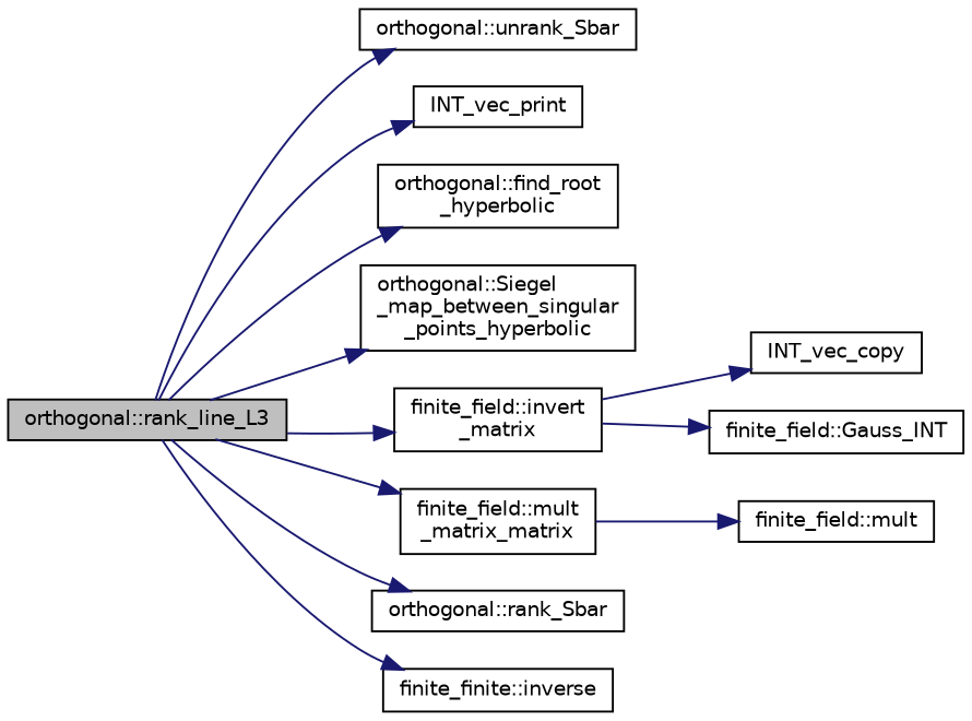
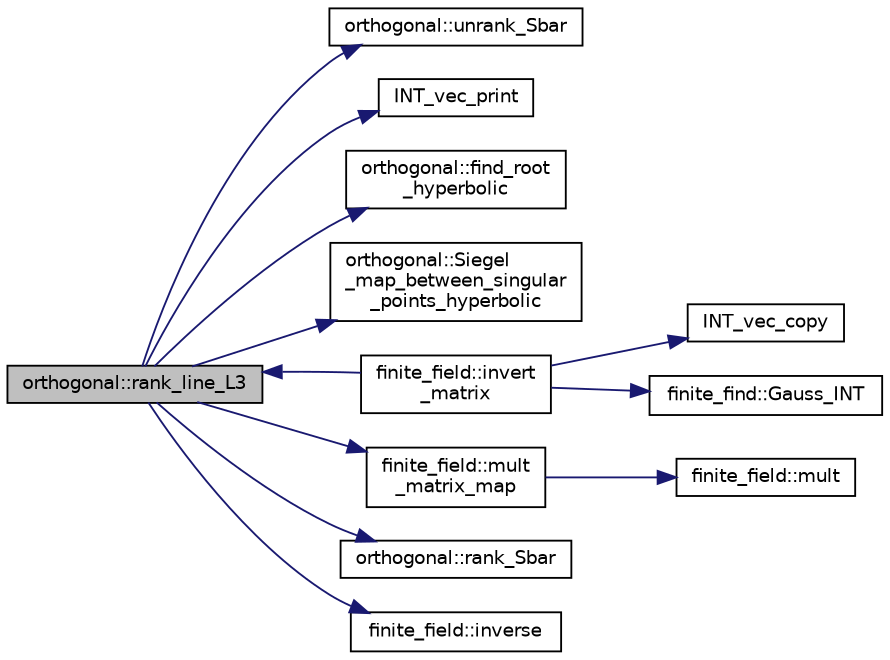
  digraph {
    rankdir=LR
    node [color=black fillcolor=white fontname=Helvetica fontsize=10 shape=record style=filled]
    edge [color=midnightblue fontname=Helvetica fontsize=10 labelfontname=Helvetica labelfontsize=10 style=solid]
    n1 [fillcolor=grey75 fontcolor=black height=0.2 label="orthogonal::rank_line_L3" width=0.4]
    n2 [height=0.2 label="orthogonal::unrank_Sbar" width=0.4]
    n3 [height=0.2 label=INT_vec_print width=0.4]
    n4 [height=0.2 label="orthogonal::find_root\l_hyperbolic" width=0.4]
    n5 [height=0.2 label="orthogonal::Siegel\l_map_between_singular\l_points_hyperbolic" width=0.4]
    n6 [height=0.2 label="finite_field::invert\l_matrix" width=0.4]
-   n7 [height=0.2 label="finite_field::mult\l_matrix_matrix" width=0.4]
+   n7 [height=0.2 label="finite_field::mult\l_matrix_map" width=0.4]
    n8 [height=0.2 label="orthogonal::rank_Sbar" width=0.4]
-   n9 [height=0.2 label="finite_finite::inverse" width=0.4]
+   n9 [height=0.2 label="finite_field::inverse" width=0.4]
    n10 [height=0.2 label=INT_vec_copy width=0.4]
-   n11 [height=0.2 label="finite_field::Gauss_INT" width=0.4]
+   n11 [height=0.2 label="finite_find::Gauss_INT" width=0.4]
    n12 [height=0.2 label="finite_field::mult" width=0.4]
    n1 -> n2
    n1 -> n3
    n1 -> n4
    n1 -> n5
-   n1 -> n6
+   n6 -> n1
    n1 -> n7
    n1 -> n8
    n1 -> n9
    n6 -> n10
    n6 -> n11
    n7 -> n12
  }
